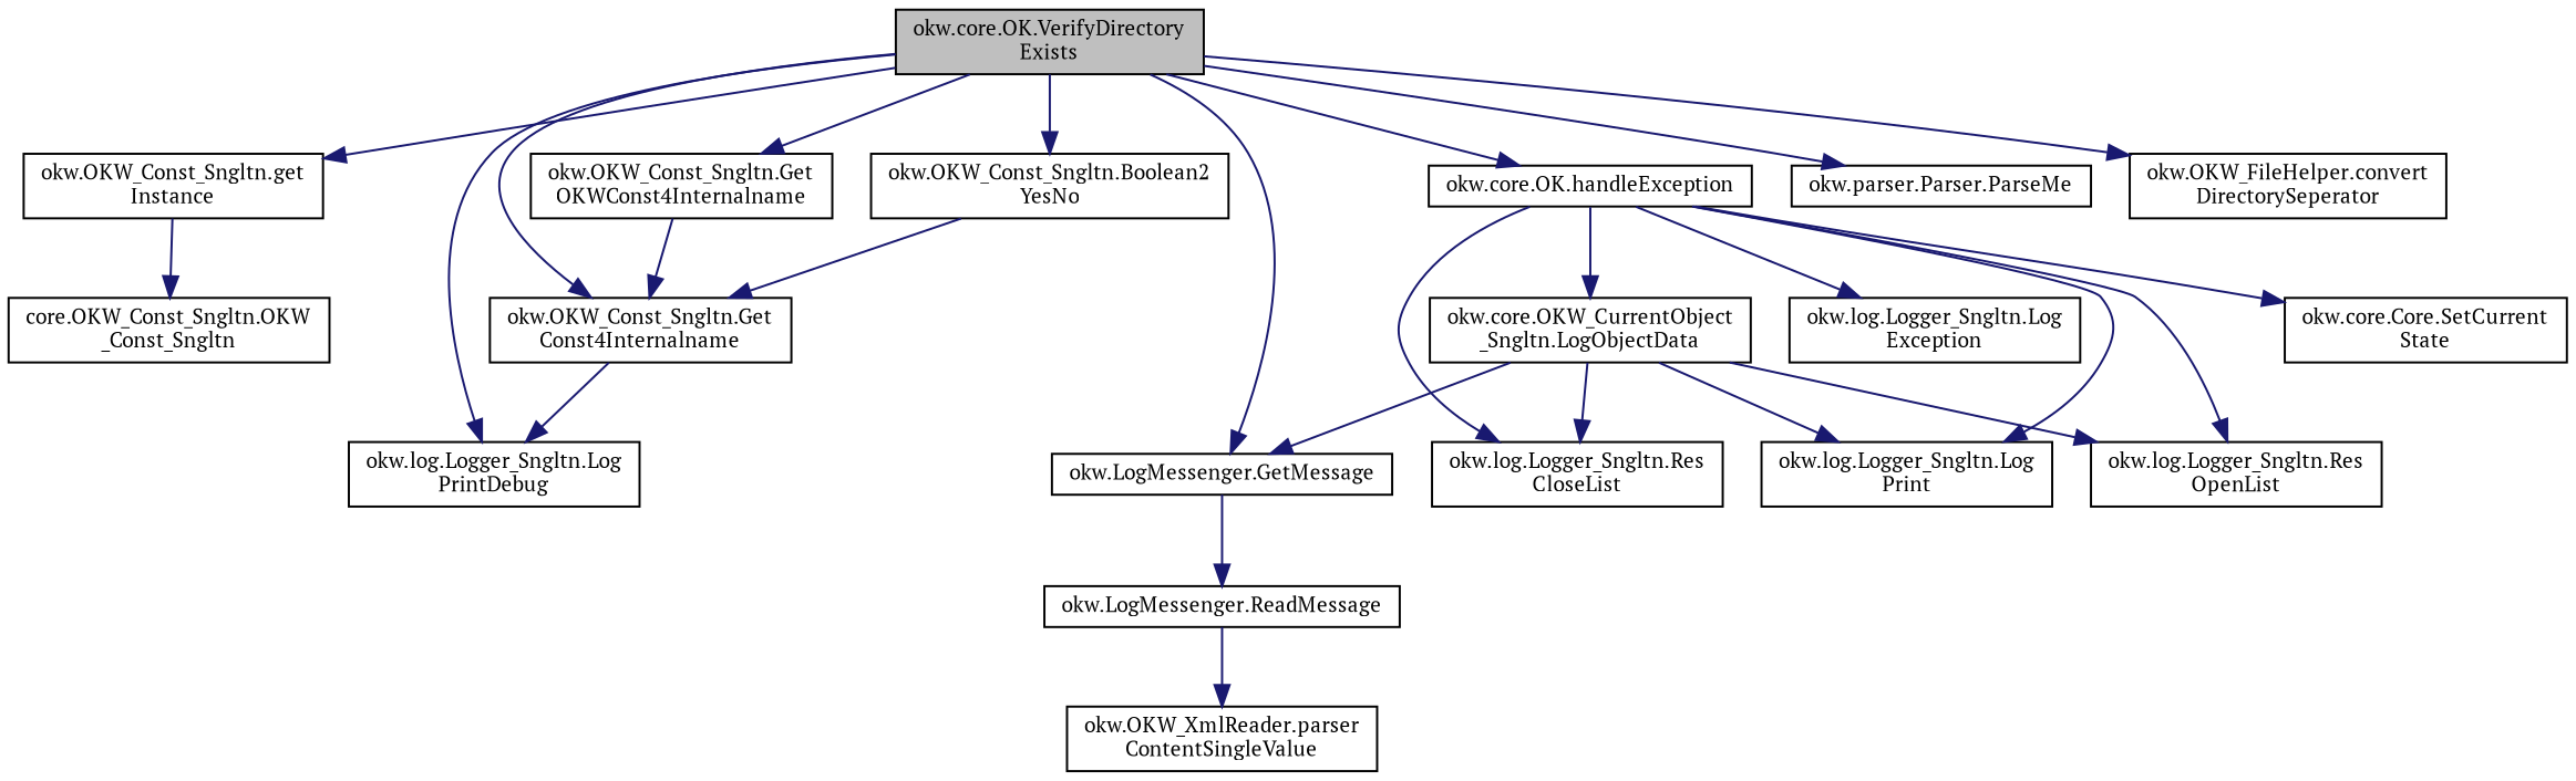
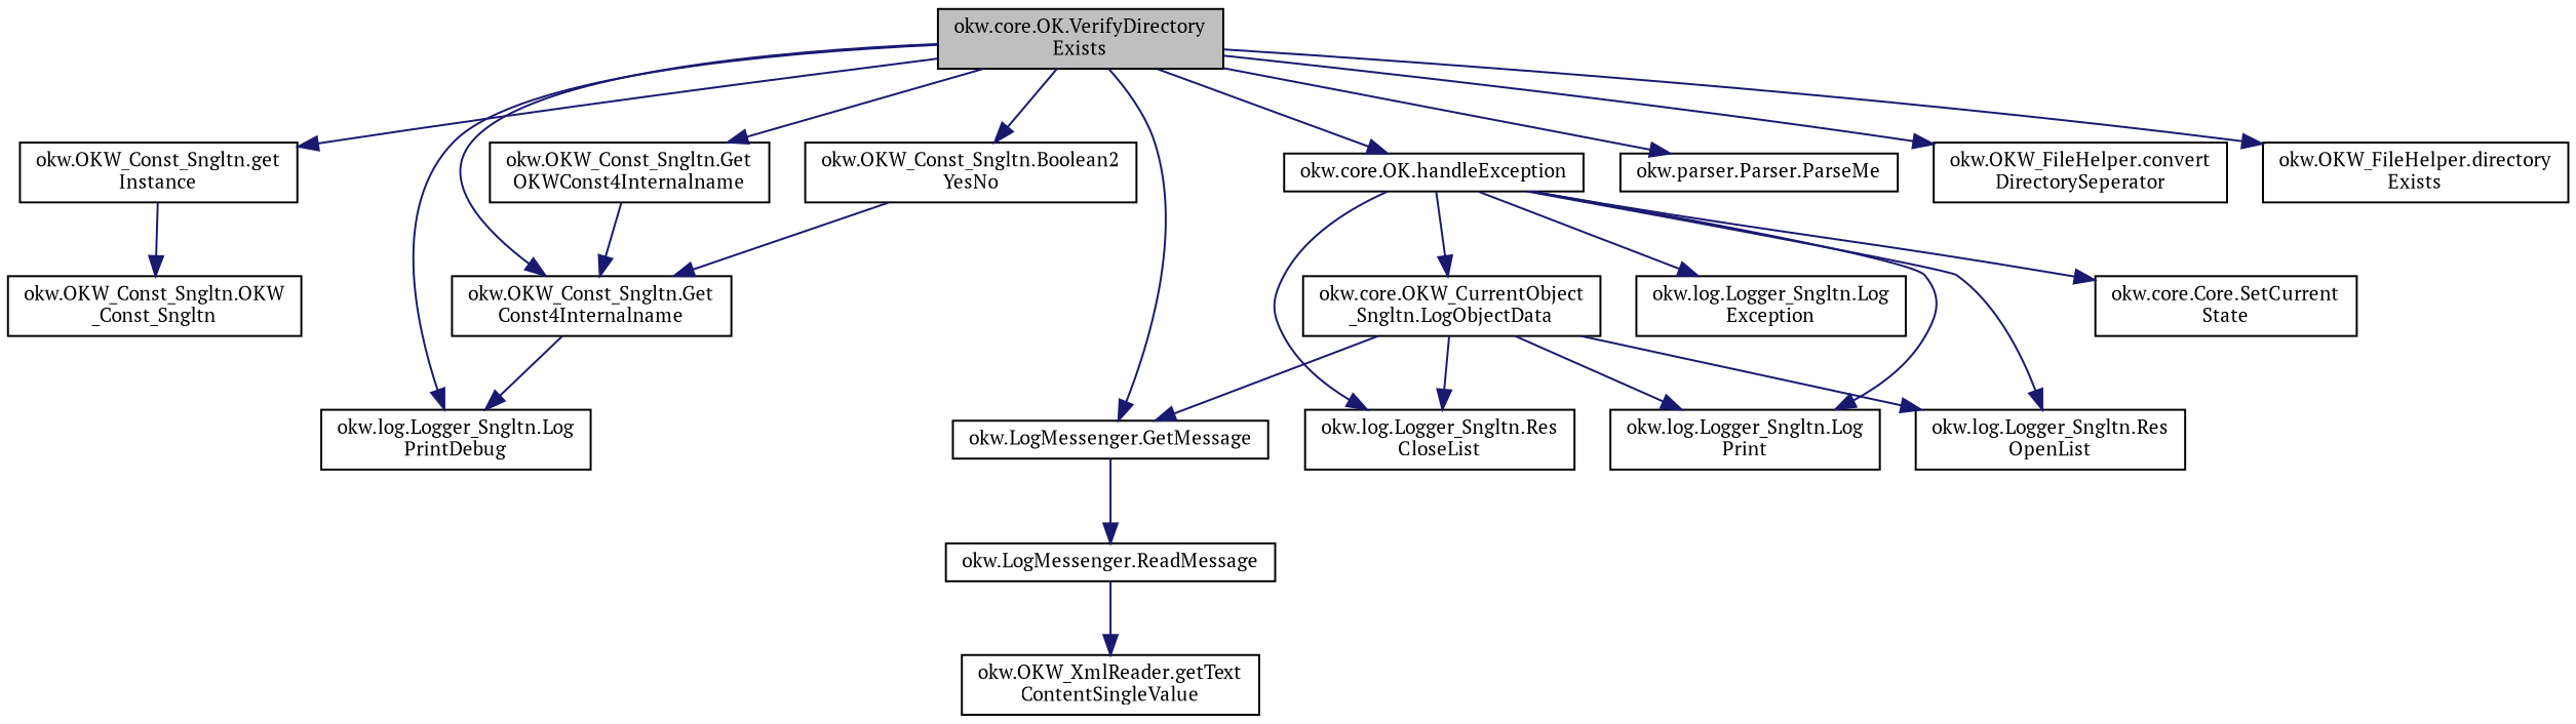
  digraph {
    fontname="PT Serif"
    rankdir=TB
    node [color=black fillcolor=white fontname="PT Serif" fontsize=10 shape=record style=filled]
    edge [color=midnightblue fontname="PT Serif" fontsize=10 labelfontname=Helvetica labelfontsize=10 style=solid]
    n1 [fillcolor=grey75 fontcolor=black height=0.2 label="okw.core.OK.VerifyDirectory\lExists" width=0.4]
    n2 [height=0.2 label="okw.OKW_Const_Sngltn.get\lInstance" width=0.4]
    n3 [height=0.2 label="okw.OKW_Const_Sngltn.Get\lOKWConst4Internalname" width=0.4]
    n4 [height=0.2 label="okw.OKW_Const_Sngltn.Get\lConst4Internalname" width=0.4]
    n5 [height=0.2 label="okw.log.Logger_Sngltn.Log\lPrintDebug" width=0.4]
    n6 [height=0.2 label="okw.LogMessenger.GetMessage" width=0.4]
    n7 [height=0.2 label="okw.parser.Parser.ParseMe" width=0.4]
    n8 [height=0.2 label="okw.OKW_FileHelper.convert\lDirectorySeperator" width=0.4]
+   n9 [height=0.2 label="okw.OKW_FileHelper.directory\lExists" width=0.4]
    n10 [height=0.2 label="okw.OKW_Const_Sngltn.Boolean2\lYesNo" width=0.4]
    n11 [height=0.2 label="okw.core.OK.handleException" width=0.4]
-   n12 [height=0.2 label="core.OKW_Const_Sngltn.OKW\l_Const_Sngltn" width=0.4]
+   n12 [height=0.2 label="okw.OKW_Const_Sngltn.OKW\l_Const_Sngltn" width=0.4]
    n13 [height=0.2 label="okw.LogMessenger.ReadMessage" width=0.4]
    n14 [height=0.2 label="okw.log.Logger_Sngltn.Log\lPrint" width=0.4]
    n15 [height=0.2 label="okw.log.Logger_Sngltn.Log\lException" width=0.4]
    n16 [height=0.2 label="okw.log.Logger_Sngltn.Res\lOpenList" width=0.4]
    n17 [height=0.2 label="okw.log.Logger_Sngltn.Res\lCloseList" width=0.4]
    n18 [height=0.2 label="okw.core.OKW_CurrentObject\l_Sngltn.LogObjectData" width=0.4]
    n19 [height=0.2 label="okw.core.Core.SetCurrent\lState" width=0.4]
-   n20 [height=0.2 label="okw.OKW_XmlReader.parser\lContentSingleValue" width=0.4]
+   n20 [height=0.2 label="okw.OKW_XmlReader.getText\lContentSingleValue" width=0.4]
    n1 -> n2
    n1 -> n3
    n1 -> n4
    n1 -> n5
    n1 -> n6
    n1 -> n7
    n1 -> n8
+   n1 -> n9
    n1 -> n10
    n1 -> n11
    n2 -> n12
    n3 -> n4
    n4 -> n5
    n6 -> n13
    n10 -> n4
    n11 -> n14
    n11 -> n15
    n11 -> n16
    n11 -> n17
    n11 -> n18
    n11 -> n19
    n13 -> n20
    n18 -> n6
    n18 -> n14
    n18 -> n16
    n18 -> n17
  }
